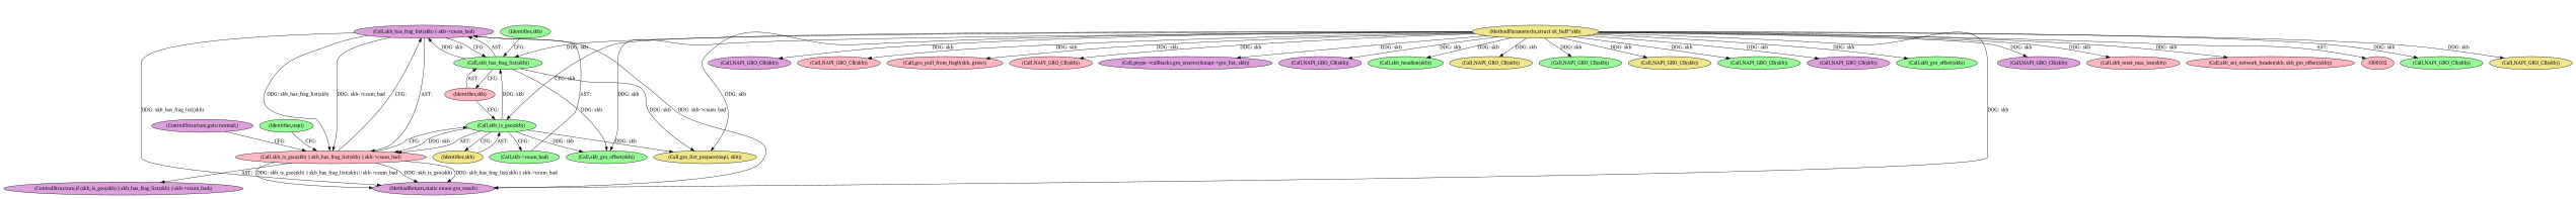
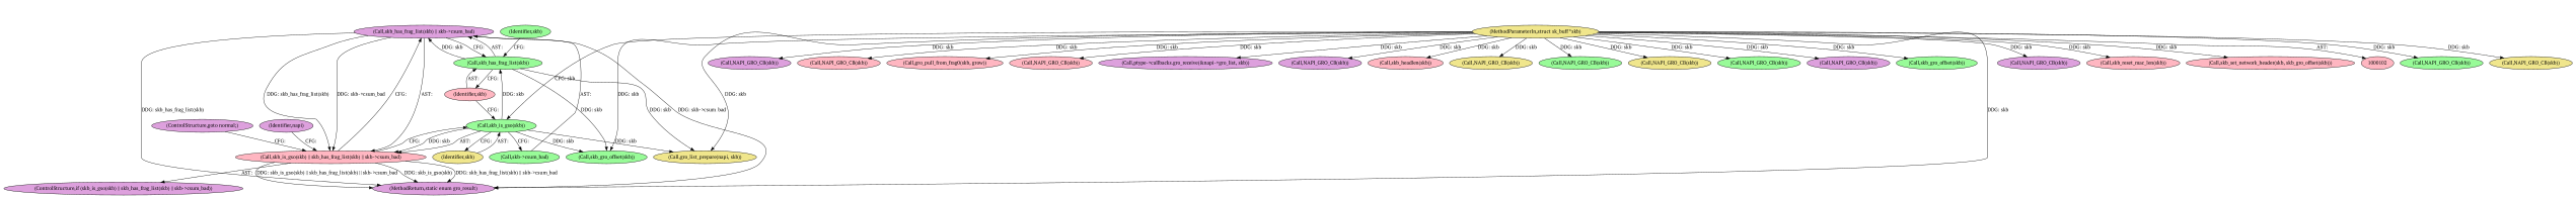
  digraph {
    fontname="PT Serif"
    node [fillcolor=plum fontname="PT Serif" style=filled]
    edge [fontname="PT Serif"]
    n1 [label="(Call,skb_has_frag_list(skb) || skb->csum_bad)"]
    n2 [fillcolor=palegreen label="(Call,skb_has_frag_list(skb))"]
    n3 [fillcolor=lightpink label="(Call,skb_is_gso(skb) || skb_has_frag_list(skb) || skb->csum_bad)"]
    n4 [label="(MethodReturn,static enum gro_result)"]
    n5 [fillcolor=lightpink label="(Identifier,skb)"]
    n6 [fillcolor=palegreen label="(Call,skb_gro_offset(skb))"]
    n7 [fillcolor=khaki label="(Call,gro_list_prepare(napi, skb))"]
    n8 [fillcolor=palegreen label="(Call,skb_is_gso(skb))"]
    n9 [label="(ControlStructure,if (skb_is_gso(skb) || skb_has_frag_list(skb) || skb->csum_bad))"]
    n10 [fillcolor=palegreen label="(Call,skb->csum_bad)"]
    n11 [fillcolor=khaki label="(Identifier,skb)"]
    n12 [fillcolor=khaki label="(MethodParameterIn,struct sk_buff *skb)"]
    n13 [fillcolor=palegreen label="(Call,NAPI_GRO_CB(skb))"]
    n14 [fillcolor=khaki label="(Call,NAPI_GRO_CB(skb))"]
    n15 [label="(Call,NAPI_GRO_CB(skb))"]
    n16 [fillcolor=lightpink label="(Call,NAPI_GRO_CB(skb))"]
    n17 [fillcolor=lightpink label="(Call,gro_pull_from_frag0(skb, grow))"]
    n18 [fillcolor=lightpink label="(Call,NAPI_GRO_CB(skb))"]
    n19 [label="(Call,ptype->callbacks.gro_receive(&napi->gro_list, skb))"]
    n20 [label="(Call,NAPI_GRO_CB(skb))"]
-   n21 [fillcolor=palegreen label="(Call,skb_headlen(skb))"]
+   n21 [fillcolor=lightpink label="(Call,skb_headlen(skb))"]
    n22 [fillcolor=khaki label="(Call,NAPI_GRO_CB(skb))"]
    n23 [fillcolor=palegreen label="(Call,NAPI_GRO_CB(skb))"]
    n24 [fillcolor=khaki label="(Call,NAPI_GRO_CB(skb))"]
    n25 [fillcolor=palegreen label="(Call,NAPI_GRO_CB(skb))"]
    n26 [label="(Call,NAPI_GRO_CB(skb))"]
    n27 [fillcolor=palegreen label="(Call,skb_gro_offset(skb))"]
    n28 [label="(Call,NAPI_GRO_CB(skb))"]
    n29 [fillcolor=lightpink label="(Call,skb_reset_mac_len(skb))"]
    n30 [fillcolor=lightpink label="(Call,skb_set_network_header(skb, skb_gro_offset(skb)))"]
    1000102 [fillcolor=lightpink]
    n32 [fillcolor=palegreen label="(Identifier,skb)"]
    n33 [label="(ControlStructure,goto normal;)"]
-   n34 [fillcolor=palegreen label="(Identifier,napi)"]
+   n34 [label="(Identifier,napi)"]
    n1 -> n2 [label="CFG: "]
    n1 -> n3 [label="AST: "]
    n1 -> n3 [label="DDG: skb_has_frag_list(skb)"]
    n1 -> n3 [label="DDG: skb->csum_bad"]
    n1 -> n4 [label="DDG: skb->csum_bad"]
    n1 -> n4 [label="DDG: skb_has_frag_list(skb)"]
    n2 -> n1 [label="AST: "]
    n2 -> n1 [label="DDG: skb"]
    n2 -> n5 [label="CFG: "]
    n2 -> n6 [label="DDG: skb"]
    n2 -> n7 [label="DDG: skb"]
    n3 -> n1 [label="CFG: "]
    n3 -> n4 [label="DDG: skb_has_frag_list(skb) || skb->csum_bad"]
    n3 -> n4 [label="DDG: skb_is_gso(skb) || skb_has_frag_list(skb) || skb->csum_bad"]
    n3 -> n4 [label="DDG: skb_is_gso(skb)"]
    n3 -> n8 [label="CFG: "]
    n3 -> n9 [label="AST: "]
    n5 -> n2 [label="AST: "]
    n5 -> n8 [label="CFG: "]
    n8 -> n2 [label="DDG: skb"]
    n8 -> n3 [label="AST: "]
    n8 -> n3 [label="DDG: skb"]
    n8 -> n6 [label="DDG: skb"]
    n8 -> n7 [label="DDG: skb"]
    n8 -> n10 [label="CFG: "]
    n8 -> n11 [label="CFG: "]
    n10 -> n1 [label="AST: "]
    n11 -> n8 [label="AST: "]
-   n12 -> n2 [label="DDG: skb"]
    n12 -> n4 [label="DDG: skb"]
    n12 -> n6 [label="DDG: skb"]
    n12 -> n7 [label="DDG: skb"]
    n12 -> n8 [label="CFG: skb"]
    n12 -> n13 [label="DDG: skb"]
    n12 -> n14 [label="DDG: skb"]
    n12 -> n15 [label="DDG: skb"]
    n12 -> n16 [label="DDG: skb"]
    n12 -> n17 [label="DDG: skb"]
    n12 -> n18 [label="DDG: skb"]
    n12 -> n19 [label="DDG: skb"]
    n12 -> n20 [label="DDG: skb"]
    n12 -> n21 [label="DDG: skb"]
    n12 -> n22 [label="DDG: skb"]
    n12 -> n23 [label="DDG: skb"]
    n12 -> n24 [label="DDG: skb"]
    n12 -> n25 [label="DDG: skb"]
    n12 -> n26 [label="DDG: skb"]
    n12 -> n27 [label="DDG: skb"]
    n12 -> n28 [label="DDG: skb"]
    n12 -> n29 [label="DDG: skb"]
    n12 -> n30 [label="DDG: skb"]
    n12 -> 1000102 [label="AST: "]
    n32 -> n2 [label="CFG: "]
    n33 -> n3 [label="CFG: "]
    n34 -> n3 [label="CFG: "]
  }
